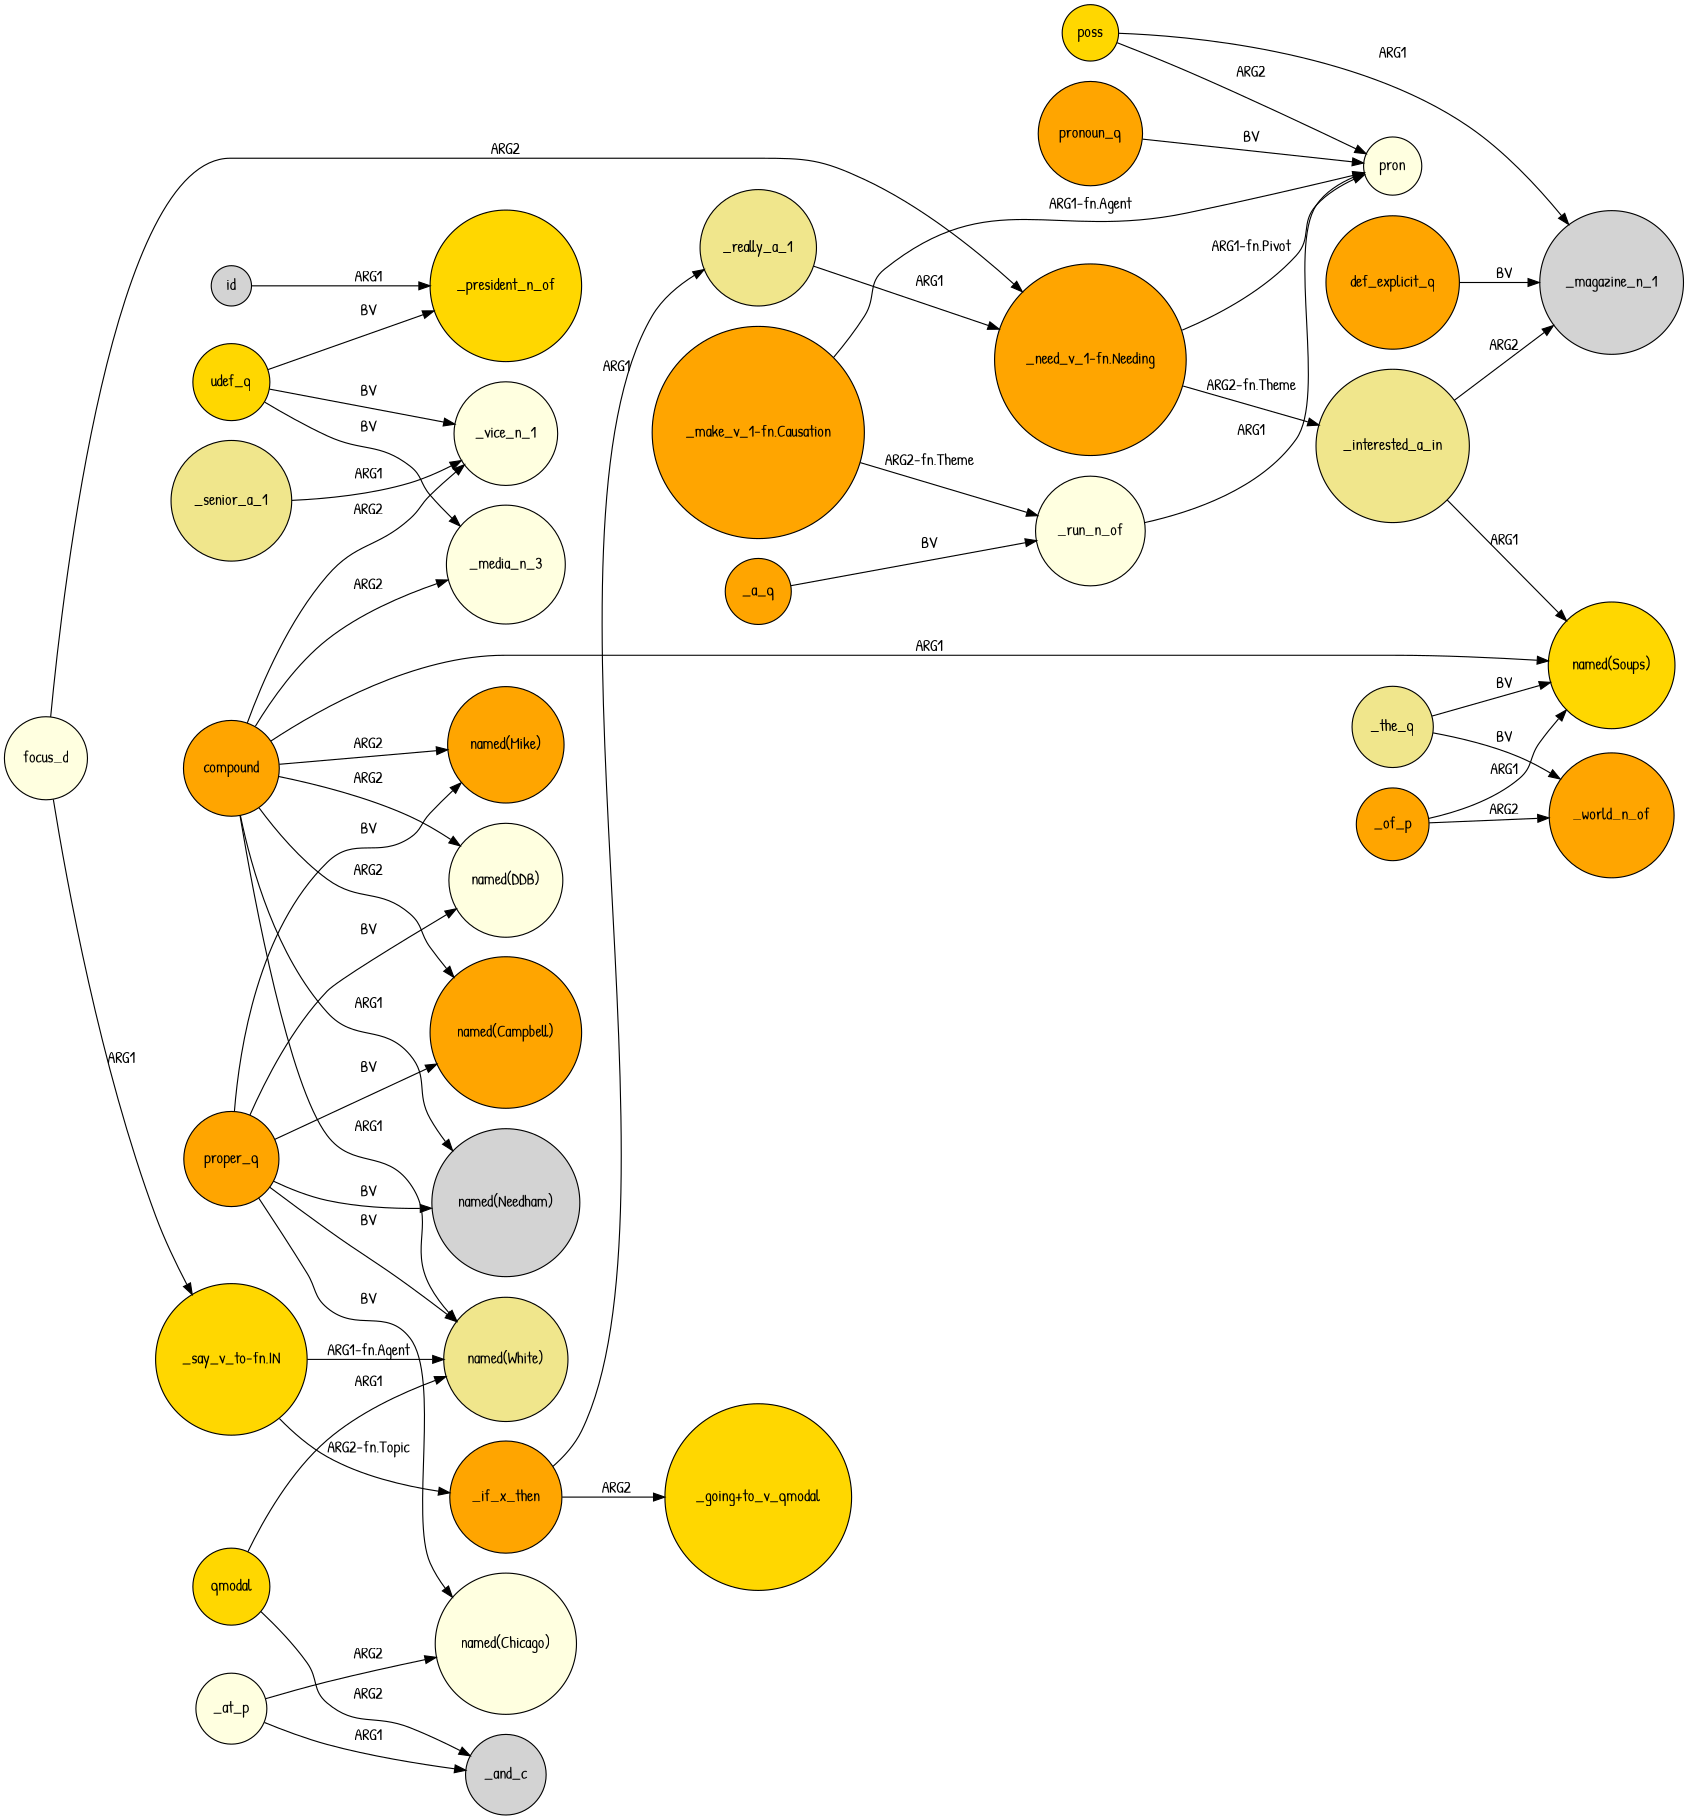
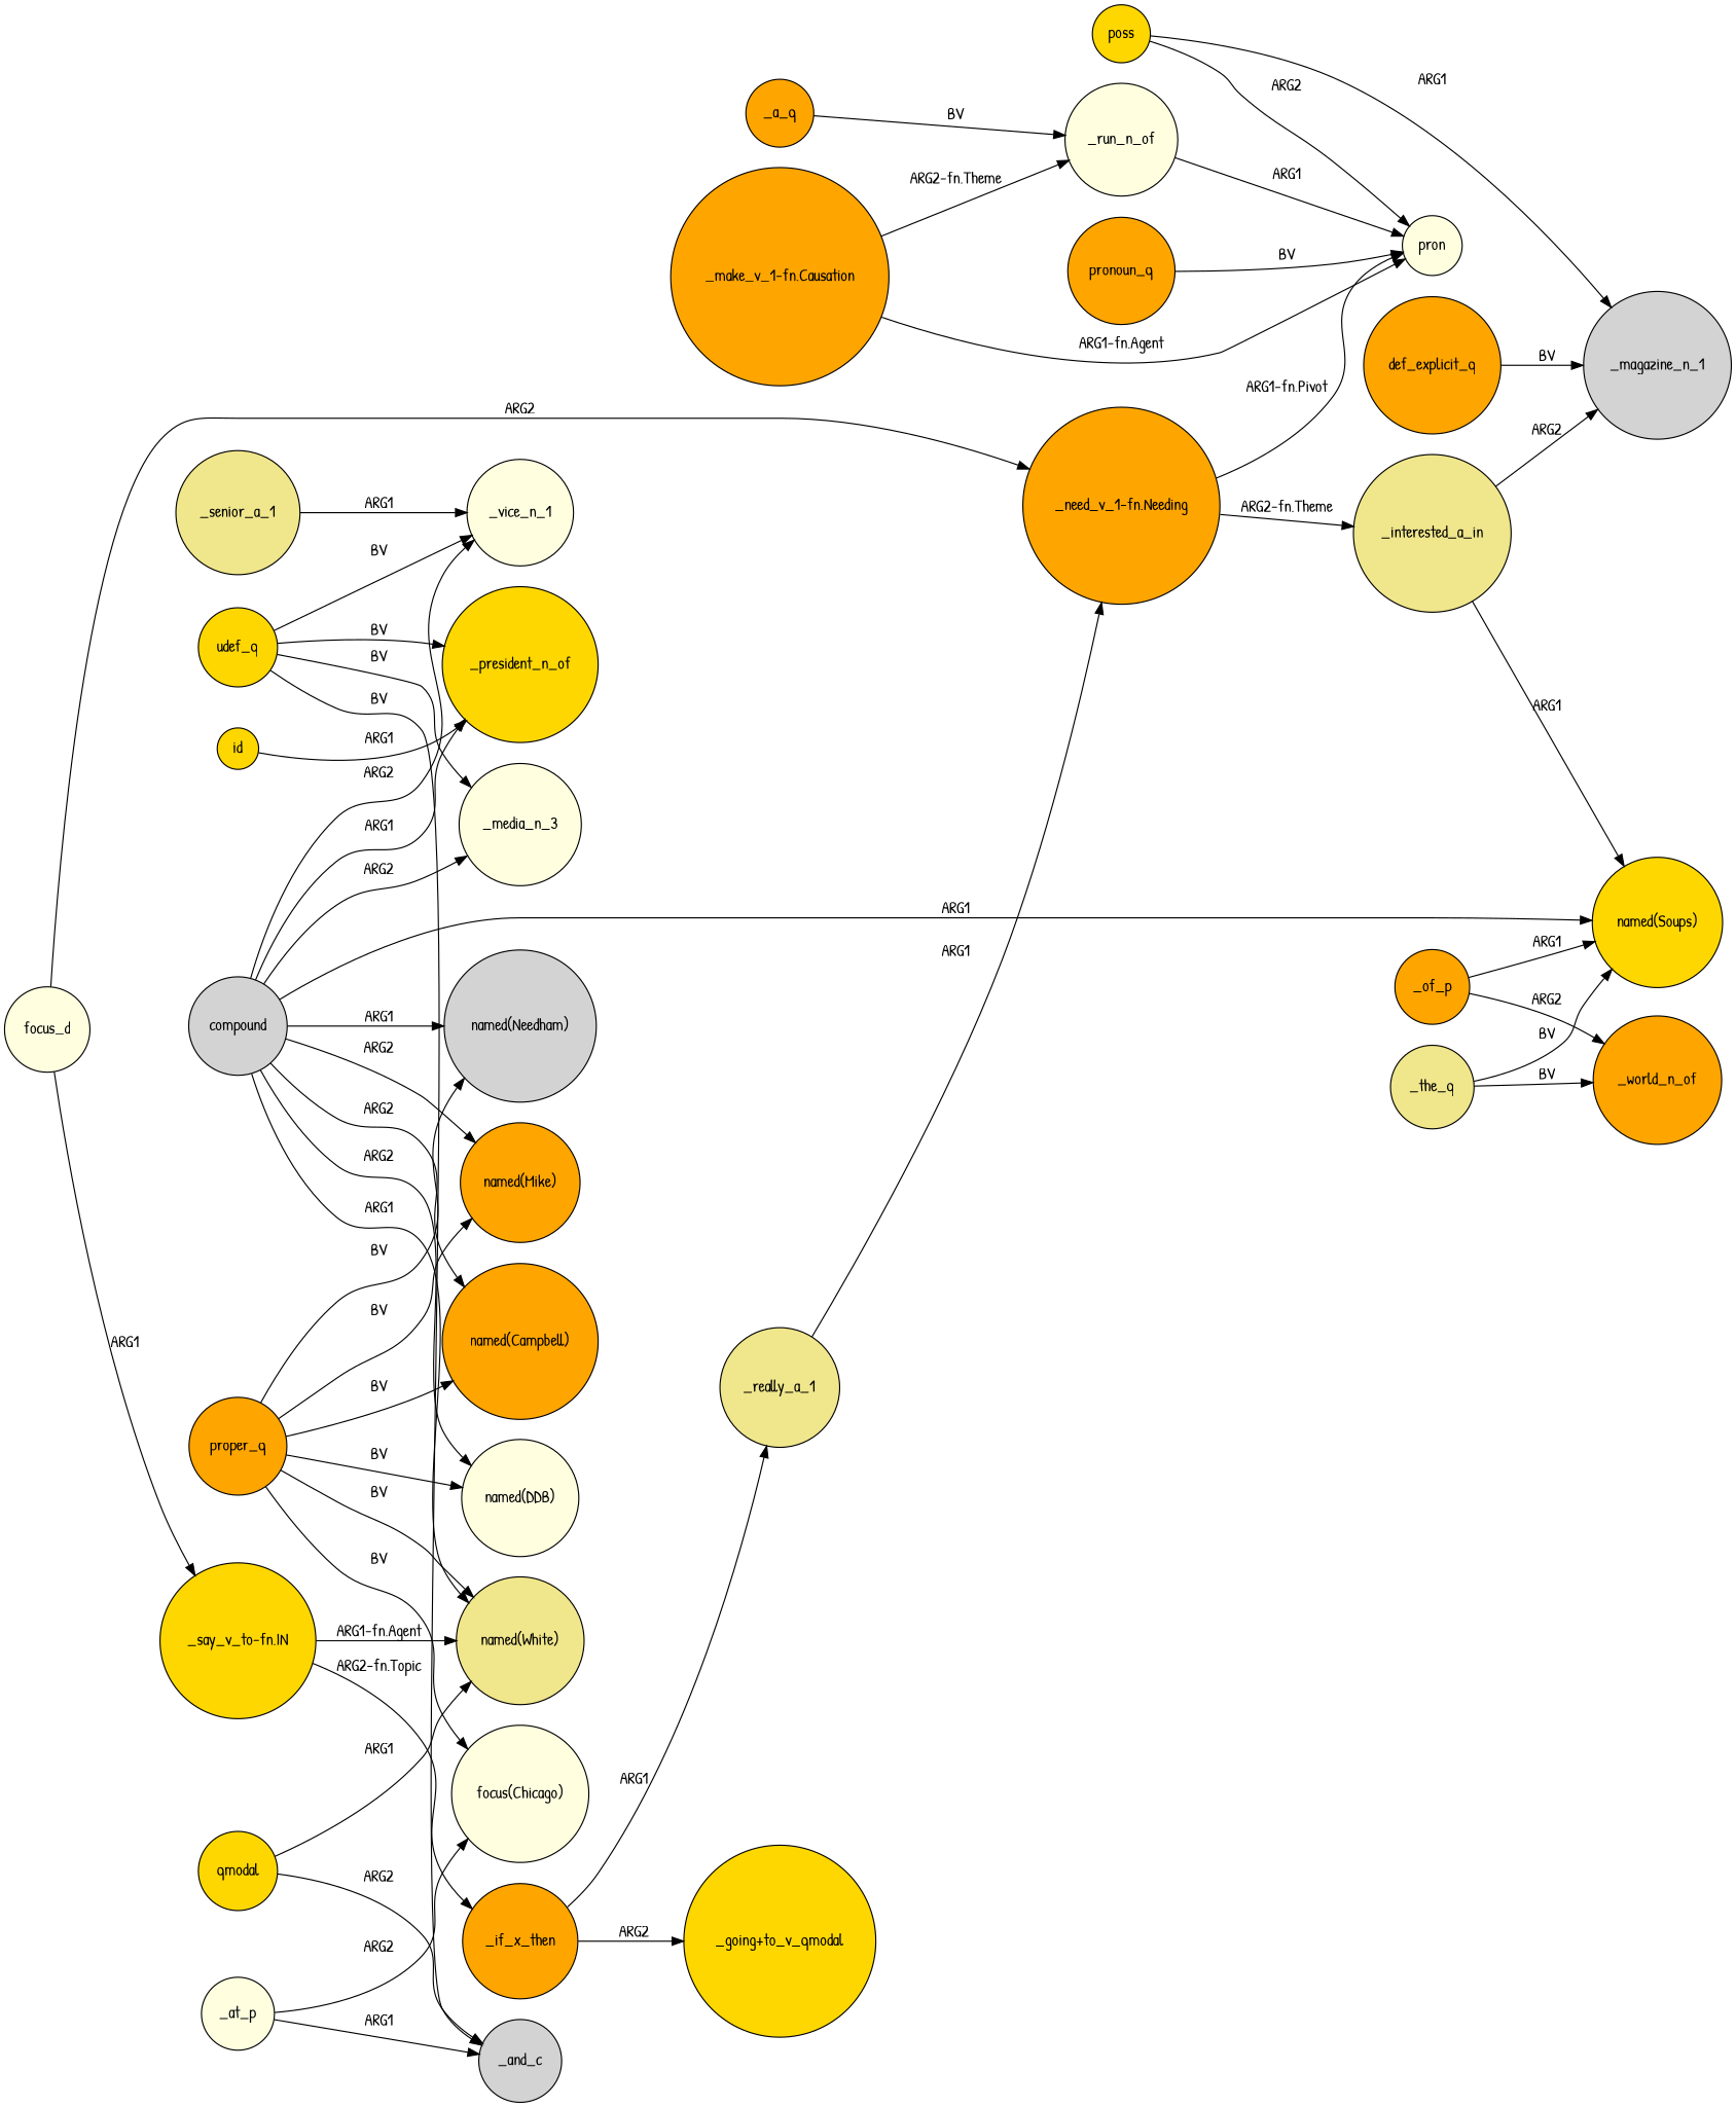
  digraph {
    fontname="Patrick Hand"
    rankdir=LR
    node [fillcolor=orange fontname="Patrick Hand" shape=circle style=filled]
    edge [fontname="Patrick Hand"]
    _really_a_1 [fillcolor=khaki]
    "_need_v_1-fn.Needing"
    pron [fillcolor=lightyellow]
    _interested_a_in [fillcolor=khaki]
    "named(Soups)" [fillcolor=gold]
    _magazine_n_1 [fillcolor=lightgrey]
    "_make_v_1-fn.Causation"
    _run_n_of [fillcolor=lightyellow]
-   compound
+   compound [fillcolor=lightgrey]
    _vice_n_1 [fillcolor=lightyellow]
    _president_n_of [fillcolor=gold]
    "named(Campbell)"
    "named(White)" [fillcolor=khaki]
    n14 [fillcolor=lightyellow label=_media_n_3]
    "named(Mike)"
    "named(Needham)" [fillcolor=lightgrey]
    "named(DDB)" [fillcolor=lightyellow]
-   "named(Chicago)" [fillcolor=lightyellow]
+   "named(Chicago)" [fillcolor=lightyellow label="focus(Chicago)"]
    proper_q
    def_explicit_q
    "_say_v_to-fn.IN" [fillcolor=gold]
    _if_x_then
    "_going+to_v_qmodal" [fillcolor=gold]
    poss [fillcolor=gold]
-   id [fillcolor=lightgrey]
+   id [fillcolor=gold]
    _of_p
    _world_n_of
    _the_q [fillcolor=khaki]
    n29 [fillcolor=gold label=qmodal]
    _and_c [fillcolor=lightgrey]
    udef_q [fillcolor=gold]
    _at_p [fillcolor=lightyellow]
    focus_d [fillcolor=lightyellow]
    pronoun_q
    _a_q
    _senior_a_1 [fillcolor=khaki]
    _really_a_1 -> "_need_v_1-fn.Needing" [label=ARG1]
    "_need_v_1-fn.Needing" -> pron [label="ARG1-fn.Pivot"]
    "_need_v_1-fn.Needing" -> _interested_a_in [label="ARG2-fn.Theme"]
    _interested_a_in -> "named(Soups)" [label=ARG1]
    _interested_a_in -> _magazine_n_1 [label=ARG2]
    "_make_v_1-fn.Causation" -> pron [label="ARG1-fn.Agent"]
    "_make_v_1-fn.Causation" -> _run_n_of [label="ARG2-fn.Theme"]
    _run_n_of -> pron [label=ARG1]
    compound -> "named(Soups)" [label=ARG1]
    compound -> _vice_n_1 [label=ARG2]
+   compound -> _president_n_of [label=ARG1]
    compound -> "named(Campbell)" [label=ARG2]
    compound -> "named(White)" [label=ARG1]
    compound -> n14 [label=ARG2]
    compound -> "named(Mike)" [label=ARG2]
    compound -> "named(Needham)" [label=ARG1]
    compound -> "named(DDB)" [label=ARG2]
    proper_q -> "named(Campbell)" [label=BV]
    proper_q -> "named(White)" [label=BV]
    proper_q -> "named(Mike)" [label=BV]
    proper_q -> "named(Needham)" [label=BV]
    proper_q -> "named(DDB)" [label=BV]
    proper_q -> "named(Chicago)" [label=BV]
    def_explicit_q -> _magazine_n_1 [label=BV]
    "_say_v_to-fn.IN" -> "named(White)" [label="ARG1-fn.Agent"]
    "_say_v_to-fn.IN" -> _if_x_then [label="ARG2-fn.Topic"]
    _if_x_then -> _really_a_1 [label=ARG1]
    _if_x_then -> "_going+to_v_qmodal" [label=ARG2]
    poss -> pron [label=ARG2]
    poss -> _magazine_n_1 [label=ARG1]
    id -> _president_n_of [label=ARG1]
    _of_p -> "named(Soups)" [label=ARG1]
    _of_p -> _world_n_of [label=ARG2]
    _the_q -> "named(Soups)" [label=BV]
    _the_q -> _world_n_of [label=BV]
    n29 -> "named(White)" [label=ARG1]
    n29 -> _and_c [label=ARG2]
    udef_q -> _vice_n_1 [label=BV]
    udef_q -> _president_n_of [label=BV]
    udef_q -> n14 [label=BV]
+   udef_q -> _and_c [label=BV]
    _at_p -> "named(Chicago)" [label=ARG2]
    _at_p -> _and_c [label=ARG1]
    focus_d -> "_need_v_1-fn.Needing" [label=ARG2]
    focus_d -> "_say_v_to-fn.IN" [label=ARG1]
    pronoun_q -> pron [label=BV]
    _a_q -> _run_n_of [label=BV]
    _senior_a_1 -> _vice_n_1 [label=ARG1]
  }
